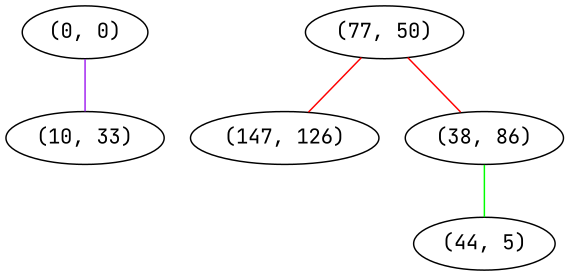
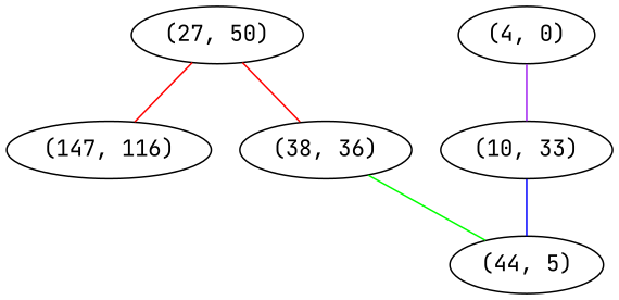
  graph {
    fontname="JetBrains Mono"
    node [fontname="JetBrains Mono"]
    edge [color=red fontname="JetBrains Mono" weight=1]
    n1 [label="(10, 33)"]
    n2 [label="(44, 5)"]
-   "(0, 0)"
-   "(77, 50)"
-   "(147, 126)"
-   "(38, 86)"
+   "(0, 0)" [label="(4, 0)"]
+   "(77, 50)" [label="(27, 50)"]
+   "(147, 126)" [label="(147, 116)"]
+   "(38, 86)" [label="(38, 36)"]
+   n1 -- n2 [color=blue weight=3]
    "(0, 0)" -- n1 [color=purple weight=4]
    "(77, 50)" -- "(147, 126)"
    "(77, 50)" -- "(38, 86)"
    "(38, 86)" -- n2 [color=green weight=2]
  }
